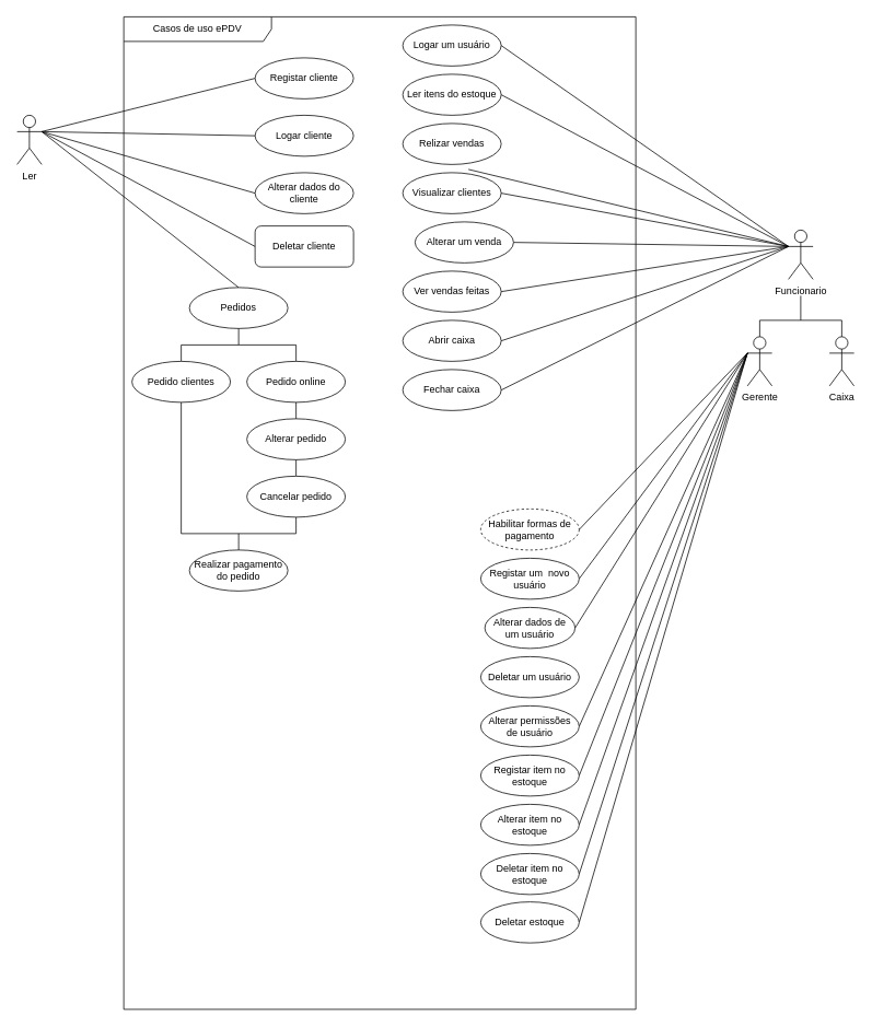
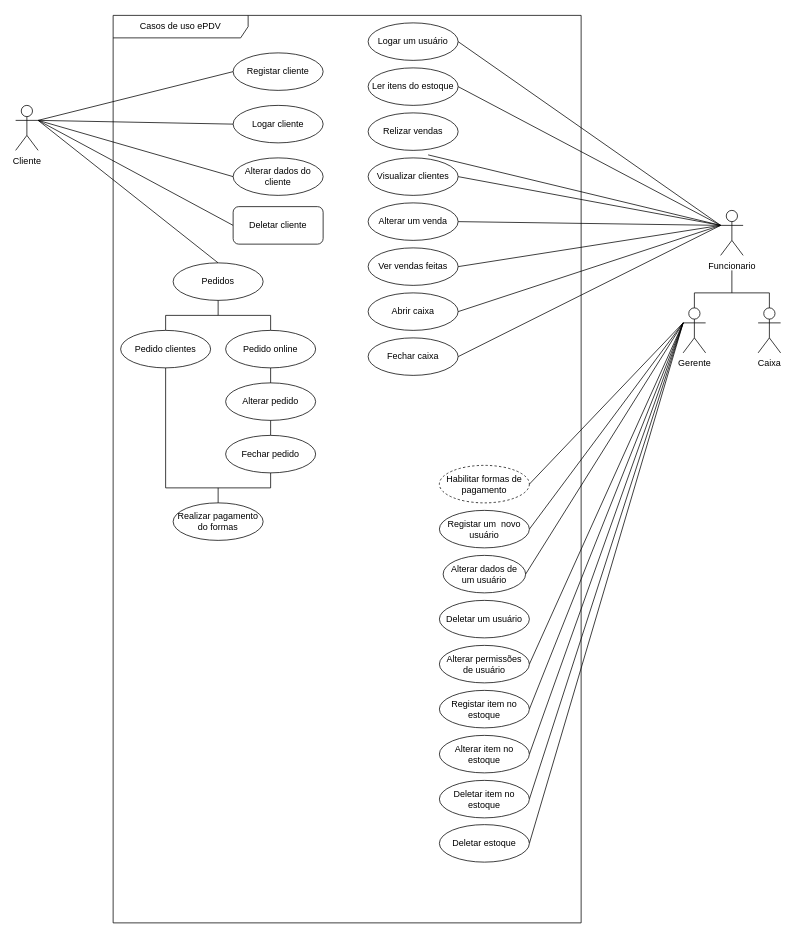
  <mxCell id="0" />
  <mxCell id="1" parent="0" />
  <mxCell id="2" value="Casos de uso ePDV" style="shape=umlFrame;whiteSpace=wrap;html=1;movable=0;resizable=0;rotatable=0;deletable=0;editable=0;connectable=0;width=180;height=30;" parent="1" vertex="1"><mxGeometry x="150" y="20" width="624" height="1210" as="geometry" /></mxCell>
- <mxCell id="3" value="Ler" style="shape=umlActor;verticalLabelPosition=bottom;verticalAlign=top;html=1;movable=1;resizable=1;rotatable=1;deletable=1;editable=1;connectable=1;" parent="1" vertex="1"><mxGeometry x="20" y="140" width="30" height="60" as="geometry" /></mxCell>
+ <mxCell id="3" value="Cliente" style="shape=umlActor;verticalLabelPosition=bottom;verticalAlign=top;html=1;movable=1;resizable=1;rotatable=1;deletable=1;editable=1;connectable=1;" parent="1" vertex="1"><mxGeometry x="20" y="140" width="30" height="60" as="geometry" /></mxCell>
  <mxCell id="4" value="Funcionario" style="shape=umlActor;verticalLabelPosition=bottom;verticalAlign=top;html=1;movable=1;resizable=1;rotatable=1;deletable=1;editable=1;connectable=1;" parent="1" vertex="1"><mxGeometry x="960" y="280" width="30" height="60" as="geometry" /></mxCell>
  <mxCell id="5" value="Gerente" style="shape=umlActor;verticalLabelPosition=bottom;verticalAlign=top;html=1;movable=1;resizable=1;rotatable=1;deletable=1;editable=1;connectable=1;" parent="1" vertex="1"><mxGeometry x="910" y="410" width="30" height="60" as="geometry" /></mxCell>
  <mxCell id="6" value="Caixa" style="shape=umlActor;verticalLabelPosition=bottom;verticalAlign=top;html=1;movable=1;resizable=1;rotatable=1;deletable=1;editable=1;connectable=1;" parent="1" vertex="1"><mxGeometry x="1010" y="410" width="30" height="60" as="geometry" /></mxCell>
  <mxCell id="7" value="" style="endArrow=none;html=1;rounded=0;movable=1;resizable=1;rotatable=1;deletable=1;editable=1;connectable=1;" parent="1" edge="1"><mxGeometry width="50" height="50" relative="1" as="geometry"><mxPoint x="975" y="390" as="sourcePoint" /><mxPoint x="975" y="360" as="targetPoint" /></mxGeometry></mxCell>
  <mxCell id="8" value="" style="endArrow=none;html=1;rounded=0;movable=1;resizable=1;rotatable=1;deletable=1;editable=1;connectable=1;" parent="1" edge="1"><mxGeometry width="50" height="50" relative="1" as="geometry"><mxPoint x="925" y="390" as="sourcePoint" /><mxPoint x="1025" y="390" as="targetPoint" /></mxGeometry></mxCell>
  <mxCell id="9" value="" style="endArrow=none;html=1;rounded=0;exitX=0.5;exitY=0;exitDx=0;exitDy=0;exitPerimeter=0;movable=1;resizable=1;rotatable=1;deletable=1;editable=1;connectable=1;" parent="1" source="5" edge="1"><mxGeometry width="50" height="50" relative="1" as="geometry"><mxPoint x="925" y="400" as="sourcePoint" /><mxPoint x="925" y="390" as="targetPoint" /></mxGeometry></mxCell>
  <mxCell id="10" value="" style="endArrow=none;html=1;rounded=0;exitX=0.5;exitY=0;exitDx=0;exitDy=0;exitPerimeter=0;movable=1;resizable=1;rotatable=1;deletable=1;editable=1;connectable=1;" parent="1" source="6" edge="1"><mxGeometry width="50" height="50" relative="1" as="geometry"><mxPoint x="995" y="450" as="sourcePoint" /><mxPoint x="1025" y="390" as="targetPoint" /></mxGeometry></mxCell>
  <mxCell id="11" style="edgeStyle=none;rounded=0;orthogonalLoop=1;jettySize=auto;html=1;exitX=1;exitY=0.5;exitDx=0;exitDy=0;endArrow=none;endFill=0;endSize=6;entryX=0;entryY=0.333;entryDx=0;entryDy=0;entryPerimeter=0;" parent="1" source="12" target="5" edge="1"><mxGeometry relative="1" as="geometry"><mxPoint x="910" y="430" as="targetPoint" /></mxGeometry></mxCell>
  <mxCell id="12" value="Registar um&amp;nbsp; novo usuário" style="ellipse;whiteSpace=wrap;html=1;" parent="1" vertex="1"><mxGeometry x="585" y="680" width="120" height="50" as="geometry" /></mxCell>
  <mxCell id="13" style="rounded=0;orthogonalLoop=1;jettySize=auto;html=1;exitX=1;exitY=0.5;exitDx=0;exitDy=0;endSize=6;endArrow=none;endFill=0;" parent="1" source="14" edge="1"><mxGeometry relative="1" as="geometry"><mxPoint x="960" y="300" as="targetPoint" /></mxGeometry></mxCell>
  <mxCell id="14" value="Logar um usuário" style="ellipse;whiteSpace=wrap;html=1;" parent="1" vertex="1"><mxGeometry x="490" y="30" width="120" height="50" as="geometry" /></mxCell>
  <mxCell id="15" style="edgeStyle=none;rounded=0;orthogonalLoop=1;jettySize=auto;html=1;exitX=1;exitY=0.5;exitDx=0;exitDy=0;endArrow=none;endFill=0;endSize=6;entryX=0;entryY=0.333;entryDx=0;entryDy=0;entryPerimeter=0;" parent="1" source="16" target="5" edge="1"><mxGeometry relative="1" as="geometry"><mxPoint x="910" y="430" as="targetPoint" /></mxGeometry></mxCell>
  <mxCell id="16" value="Alterar dados de um usuário" style="ellipse;whiteSpace=wrap;html=1;" parent="1" vertex="1"><mxGeometry x="590" y="740" width="110" height="50" as="geometry" /></mxCell>
  <mxCell id="17" value="Deletar um usuário" style="ellipse;whiteSpace=wrap;html=1;" parent="1" vertex="1"><mxGeometry x="585" y="800" width="120" height="50" as="geometry" /></mxCell>
  <mxCell id="18" style="edgeStyle=none;rounded=0;orthogonalLoop=1;jettySize=auto;html=1;exitX=1;exitY=0.5;exitDx=0;exitDy=0;endArrow=none;endFill=0;endSize=6;entryX=0;entryY=0.333;entryDx=0;entryDy=0;entryPerimeter=0;" parent="1" source="19" target="5" edge="1"><mxGeometry relative="1" as="geometry"><mxPoint x="910" y="430" as="targetPoint" /></mxGeometry></mxCell>
  <mxCell id="19" value="Registar item no estoque" style="ellipse;whiteSpace=wrap;html=1;" parent="1" vertex="1"><mxGeometry x="585" y="920" width="120" height="50" as="geometry" /></mxCell>
  <mxCell id="20" style="edgeStyle=none;rounded=0;orthogonalLoop=1;jettySize=auto;html=1;exitX=1;exitY=0.5;exitDx=0;exitDy=0;endArrow=none;endFill=0;endSize=6;" parent="1" source="21" edge="1"><mxGeometry relative="1" as="geometry"><mxPoint x="960" y="300" as="targetPoint" /></mxGeometry></mxCell>
  <mxCell id="21" value="Ler itens do estoque" style="ellipse;whiteSpace=wrap;html=1;" parent="1" vertex="1"><mxGeometry x="490" y="90" width="120" height="50" as="geometry" /></mxCell>
  <mxCell id="22" style="edgeStyle=none;rounded=0;orthogonalLoop=1;jettySize=auto;html=1;exitX=1;exitY=0.5;exitDx=0;exitDy=0;endArrow=none;endFill=0;endSize=6;entryX=0;entryY=0.333;entryDx=0;entryDy=0;entryPerimeter=0;" parent="1" source="23" target="5" edge="1"><mxGeometry relative="1" as="geometry"><mxPoint x="910" y="430" as="targetPoint" /></mxGeometry></mxCell>
  <mxCell id="23" value="Alterar item no estoque" style="ellipse;whiteSpace=wrap;html=1;" parent="1" vertex="1"><mxGeometry x="585" y="980" width="120" height="50" as="geometry" /></mxCell>
  <mxCell id="24" style="edgeStyle=none;rounded=0;orthogonalLoop=1;jettySize=auto;html=1;exitX=1;exitY=0.5;exitDx=0;exitDy=0;endArrow=none;endFill=0;endSize=6;entryX=0;entryY=0.333;entryDx=0;entryDy=0;entryPerimeter=0;" parent="1" source="25" target="5" edge="1"><mxGeometry relative="1" as="geometry"><mxPoint x="800" y="350" as="targetPoint" /></mxGeometry></mxCell>
  <mxCell id="25" value="Alterar permissões&lt;br&gt;de usuário" style="ellipse;whiteSpace=wrap;html=1;" parent="1" vertex="1"><mxGeometry x="585" y="860" width="120" height="50" as="geometry" /></mxCell>
  <mxCell id="26" style="edgeStyle=none;rounded=0;orthogonalLoop=1;jettySize=auto;html=1;exitX=1;exitY=0.5;exitDx=0;exitDy=0;endArrow=none;endFill=0;endSize=6;entryX=0;entryY=0.333;entryDx=0;entryDy=0;entryPerimeter=0;" parent="1" source="27" target="5" edge="1"><mxGeometry relative="1" as="geometry"><mxPoint x="910" y="430" as="targetPoint" /></mxGeometry></mxCell>
  <mxCell id="27" value="Deletar item no estoque" style="ellipse;whiteSpace=wrap;html=1;" parent="1" vertex="1"><mxGeometry x="585" y="1040" width="120" height="50" as="geometry" /></mxCell>
  <mxCell id="28" style="edgeStyle=none;rounded=0;orthogonalLoop=1;jettySize=auto;html=1;exitX=1;exitY=0.5;exitDx=0;exitDy=0;endArrow=none;endFill=0;endSize=6;entryX=0;entryY=0.333;entryDx=0;entryDy=0;entryPerimeter=0;" parent="1" target="4" edge="1"><mxGeometry relative="1" as="geometry"><mxPoint x="570" y="206" as="sourcePoint" /><mxPoint x="950" y="350" as="targetPoint" /></mxGeometry></mxCell>
  <mxCell id="29" value="Relizar vendas" style="ellipse;whiteSpace=wrap;html=1;" parent="1" vertex="1"><mxGeometry x="490" y="150" width="120" height="50" as="geometry" /></mxCell>
  <mxCell id="30" style="edgeStyle=none;rounded=0;orthogonalLoop=1;jettySize=auto;html=1;exitX=1;exitY=0.5;exitDx=0;exitDy=0;endArrow=none;endFill=0;endSize=6;" parent="1" source="31" edge="1"><mxGeometry relative="1" as="geometry"><mxPoint x="960" y="300" as="targetPoint" /></mxGeometry></mxCell>
- <mxCell id="31" value="Alterar um venda" style="ellipse;whiteSpace=wrap;html=1;" parent="1" vertex="1"><mxGeometry x="505" y="270" width="120" height="50" as="geometry" /></mxCell>
+ <mxCell id="31" value="Alterar um venda" style="ellipse;whiteSpace=wrap;html=1;" parent="1" vertex="1"><mxGeometry x="490" y="270" width="120" height="50" as="geometry" /></mxCell>
  <mxCell id="32" style="edgeStyle=none;rounded=0;orthogonalLoop=1;jettySize=auto;html=1;exitX=1;exitY=0.5;exitDx=0;exitDy=0;endArrow=none;endFill=0;endSize=6;entryX=0;entryY=0.333;entryDx=0;entryDy=0;entryPerimeter=0;" parent="1" source="33" target="5" edge="1"><mxGeometry relative="1" as="geometry"><mxPoint x="900" y="490" as="targetPoint" /></mxGeometry></mxCell>
  <mxCell id="33" value="Deletar estoque" style="ellipse;whiteSpace=wrap;html=1;" parent="1" vertex="1"><mxGeometry x="585" y="1099" width="120" height="50" as="geometry" /></mxCell>
  <mxCell id="34" style="edgeStyle=none;rounded=0;orthogonalLoop=1;jettySize=auto;html=1;exitX=1;exitY=0.5;exitDx=0;exitDy=0;endArrow=none;endFill=0;endSize=6;" parent="1" source="36" edge="1"><mxGeometry relative="1" as="geometry"><mxPoint x="610" y="355" as="targetPoint" /></mxGeometry></mxCell>
  <mxCell id="35" style="edgeStyle=none;rounded=0;orthogonalLoop=1;jettySize=auto;html=1;exitX=1;exitY=0.5;exitDx=0;exitDy=0;endArrow=none;endFill=0;endSize=6;entryX=0;entryY=0.333;entryDx=0;entryDy=0;entryPerimeter=0;" parent="1" source="36" target="4" edge="1"><mxGeometry relative="1" as="geometry"><mxPoint x="610" y="355" as="targetPoint" /></mxGeometry></mxCell>
  <mxCell id="36" value="Ver vendas feitas" style="ellipse;whiteSpace=wrap;html=1;" parent="1" vertex="1"><mxGeometry x="490" y="330" width="120" height="50" as="geometry" /></mxCell>
  <mxCell id="37" style="edgeStyle=none;rounded=0;orthogonalLoop=1;jettySize=auto;html=1;exitX=1;exitY=0.5;exitDx=0;exitDy=0;endArrow=none;endFill=0;endSize=6;entryX=0;entryY=0.333;entryDx=0;entryDy=0;entryPerimeter=0;" parent="1" source="38" target="5" edge="1"><mxGeometry relative="1" as="geometry"><mxPoint x="910" y="430" as="targetPoint" /></mxGeometry></mxCell>
  <mxCell id="38" value="Habilitar formas de pagamento" style="ellipse;whiteSpace=wrap;html=1;dashed=1;" parent="1" vertex="1"><mxGeometry x="585" y="620" width="120" height="50" as="geometry" /></mxCell>
  <mxCell id="39" style="edgeStyle=none;rounded=0;orthogonalLoop=1;jettySize=auto;html=1;exitX=1;exitY=0.5;exitDx=0;exitDy=0;endArrow=none;endFill=0;endSize=6;entryX=0;entryY=0.333;entryDx=0;entryDy=0;entryPerimeter=0;" parent="1" source="40" target="4" edge="1"><mxGeometry relative="1" as="geometry"><mxPoint x="600" y="415" as="targetPoint" /></mxGeometry></mxCell>
  <mxCell id="40" value="Abrir caixa" style="ellipse;whiteSpace=wrap;html=1;" parent="1" vertex="1"><mxGeometry x="490" y="390" width="120" height="50" as="geometry" /></mxCell>
  <mxCell id="41" style="edgeStyle=none;rounded=0;orthogonalLoop=1;jettySize=auto;html=1;exitX=0;exitY=0.5;exitDx=0;exitDy=0;entryX=1;entryY=0.333;entryDx=0;entryDy=0;entryPerimeter=0;endArrow=none;endFill=0;endSize=6;" parent="1" source="42" target="3" edge="1"><mxGeometry relative="1" as="geometry" /></mxCell>
  <mxCell id="42" value="Registar cliente" style="ellipse;whiteSpace=wrap;html=1;" parent="1" vertex="1"><mxGeometry x="310" y="70" width="120" height="50" as="geometry" /></mxCell>
  <mxCell id="43" style="edgeStyle=none;rounded=0;orthogonalLoop=1;jettySize=auto;html=1;exitX=0;exitY=0.5;exitDx=0;exitDy=0;entryX=1;entryY=0.333;entryDx=0;entryDy=0;entryPerimeter=0;endArrow=none;endFill=0;endSize=6;" parent="1" source="44" target="3" edge="1"><mxGeometry relative="1" as="geometry" /></mxCell>
  <mxCell id="44" value="Logar cliente" style="ellipse;whiteSpace=wrap;html=1;" parent="1" vertex="1"><mxGeometry x="310" y="140" width="120" height="50" as="geometry" /></mxCell>
  <mxCell id="45" style="edgeStyle=none;rounded=0;orthogonalLoop=1;jettySize=auto;html=1;exitX=0;exitY=0.5;exitDx=0;exitDy=0;endArrow=none;endFill=0;endSize=6;entryX=1;entryY=0.333;entryDx=0;entryDy=0;entryPerimeter=0;" parent="1" source="46" target="3" edge="1"><mxGeometry relative="1" as="geometry"><mxPoint x="99.332" y="174.23" as="targetPoint" /></mxGeometry></mxCell>
  <mxCell id="46" value="Alterar dados do cliente" style="ellipse;whiteSpace=wrap;html=1;" parent="1" vertex="1"><mxGeometry x="310" y="210" width="120" height="50" as="geometry" /></mxCell>
  <mxCell id="47" style="edgeStyle=none;rounded=0;orthogonalLoop=1;jettySize=auto;html=1;exitX=0;exitY=0.5;exitDx=0;exitDy=0;entryX=1;entryY=0.333;entryDx=0;entryDy=0;entryPerimeter=0;endArrow=none;endFill=0;endSize=6;" parent="1" source="48" target="3" edge="1"><mxGeometry relative="1" as="geometry" /></mxCell>
  <mxCell id="48" value="Deletar cliente" style="whiteSpace=wrap;html=1;rounded=1;" parent="1" vertex="1"><mxGeometry x="310" y="275" width="120" height="50" as="geometry" /></mxCell>
  <mxCell id="49" style="edgeStyle=none;rounded=0;orthogonalLoop=1;jettySize=auto;html=1;exitX=0.5;exitY=0;exitDx=0;exitDy=0;endArrow=none;endFill=0;endSize=6;entryX=1;entryY=0.333;entryDx=0;entryDy=0;entryPerimeter=0;" parent="1" source="50" target="3" edge="1"><mxGeometry relative="1" as="geometry"><mxPoint x="50" y="160" as="targetPoint" /></mxGeometry></mxCell>
  <mxCell id="50" value="Pedidos" style="ellipse;whiteSpace=wrap;html=1;" parent="1" vertex="1"><mxGeometry x="230" y="350" width="120" height="50" as="geometry" /></mxCell>
  <mxCell id="51" style="edgeStyle=none;rounded=0;orthogonalLoop=1;jettySize=auto;html=1;exitX=1;exitY=0.5;exitDx=0;exitDy=0;endArrow=none;endFill=0;endSize=6;entryX=0;entryY=0.333;entryDx=0;entryDy=0;entryPerimeter=0;" parent="1" source="52" target="4" edge="1"><mxGeometry relative="1" as="geometry"><mxPoint x="950" y="350" as="targetPoint" /></mxGeometry></mxCell>
  <mxCell id="52" value="Visualizar clientes" style="ellipse;whiteSpace=wrap;html=1;" parent="1" vertex="1"><mxGeometry x="490" y="210" width="120" height="50" as="geometry" /></mxCell>
  <mxCell id="53" style="edgeStyle=none;rounded=0;orthogonalLoop=1;jettySize=auto;html=1;exitX=0.5;exitY=0;exitDx=0;exitDy=0;endArrow=none;endFill=0;endSize=6;" parent="1" source="54" edge="1"><mxGeometry relative="1" as="geometry"><mxPoint x="290" y="420" as="targetPoint" /><Array as="points"><mxPoint x="360" y="420" /></Array></mxGeometry></mxCell>
  <mxCell id="54" value="Pedido online" style="ellipse;whiteSpace=wrap;html=1;" parent="1" vertex="1"><mxGeometry x="300" y="440" width="120" height="50" as="geometry" /></mxCell>
  <mxCell id="55" style="edgeStyle=none;rounded=0;orthogonalLoop=1;jettySize=auto;html=1;exitX=0.5;exitY=0;exitDx=0;exitDy=0;endArrow=none;endFill=0;endSize=6;entryX=0.5;entryY=1;entryDx=0;entryDy=0;" parent="1" source="56" target="50" edge="1"><mxGeometry relative="1" as="geometry"><mxPoint x="254.65" y="420.2" as="targetPoint" /><Array as="points"><mxPoint x="220" y="420" /><mxPoint x="290" y="420" /></Array></mxGeometry></mxCell>
  <mxCell id="56" value="Pedido clientes" style="ellipse;whiteSpace=wrap;html=1;" parent="1" vertex="1"><mxGeometry x="160" y="440" width="120" height="50" as="geometry" /></mxCell>
  <mxCell id="57" style="edgeStyle=none;rounded=0;orthogonalLoop=1;jettySize=auto;html=1;exitX=0.5;exitY=0;exitDx=0;exitDy=0;entryX=0.5;entryY=1;entryDx=0;entryDy=0;endArrow=none;endFill=0;endSize=6;" parent="1" source="58" target="54" edge="1"><mxGeometry relative="1" as="geometry" /></mxCell>
  <mxCell id="58" value="Alterar pedido" style="ellipse;whiteSpace=wrap;html=1;" parent="1" vertex="1"><mxGeometry x="300" y="510" width="120" height="50" as="geometry" /></mxCell>
- <mxCell id="59" value="Realizar pagamento&lt;br&gt;do pedido" style="ellipse;whiteSpace=wrap;html=1;" parent="1" vertex="1"><mxGeometry x="230" y="670" width="120" height="50" as="geometry" /></mxCell>
+ <mxCell id="59" value="Realizar pagamento&lt;br&gt;do formas" style="ellipse;whiteSpace=wrap;html=1;" parent="1" vertex="1"><mxGeometry x="230" y="670" width="120" height="50" as="geometry" /></mxCell>
  <mxCell id="60" style="edgeStyle=none;rounded=0;orthogonalLoop=1;jettySize=auto;html=1;exitX=0.5;exitY=0;exitDx=0;exitDy=0;entryX=0.5;entryY=1;entryDx=0;entryDy=0;endArrow=none;endFill=0;endSize=6;" parent="1" source="61" target="58" edge="1"><mxGeometry relative="1" as="geometry" /></mxCell>
- <mxCell id="61" value="Cancelar pedido" style="ellipse;whiteSpace=wrap;html=1;" parent="1" vertex="1"><mxGeometry x="300" y="580" width="120" height="50" as="geometry" /></mxCell>
+ <mxCell id="61" value="Fechar pedido" style="ellipse;whiteSpace=wrap;html=1;" parent="1" vertex="1"><mxGeometry x="300" y="580" width="120" height="50" as="geometry" /></mxCell>
  <mxCell id="62" style="edgeStyle=none;rounded=0;orthogonalLoop=1;jettySize=auto;html=1;exitX=1;exitY=0.5;exitDx=0;exitDy=0;endArrow=none;endFill=0;endSize=6;entryX=0;entryY=0.333;entryDx=0;entryDy=0;entryPerimeter=0;" parent="1" source="63" target="4" edge="1"><mxGeometry relative="1" as="geometry"><mxPoint x="600" y="475" as="targetPoint" /></mxGeometry></mxCell>
  <mxCell id="63" value="Fechar caixa" style="ellipse;whiteSpace=wrap;html=1;" parent="1" vertex="1"><mxGeometry x="490" y="450" width="120" height="50" as="geometry" /></mxCell>
  <mxCell id="64" value="" style="endArrow=none;html=1;rounded=0;endSize=6;entryX=0.5;entryY=1;entryDx=0;entryDy=0;exitX=0.5;exitY=1;exitDx=0;exitDy=0;" parent="1" source="61" target="56" edge="1"><mxGeometry width="50" height="50" relative="1" as="geometry"><mxPoint x="330" y="650" as="sourcePoint" /><mxPoint x="220" y="490" as="targetPoint" /><Array as="points"><mxPoint x="360" y="650" /><mxPoint x="220" y="650" /></Array></mxGeometry></mxCell>
  <mxCell id="65" value="" style="endArrow=none;html=1;rounded=0;endSize=6;exitX=0.5;exitY=0;exitDx=0;exitDy=0;" parent="1" source="59" edge="1"><mxGeometry width="50" height="50" relative="1" as="geometry"><mxPoint x="270" y="670" as="sourcePoint" /><mxPoint x="290" y="650" as="targetPoint" /></mxGeometry></mxCell>
